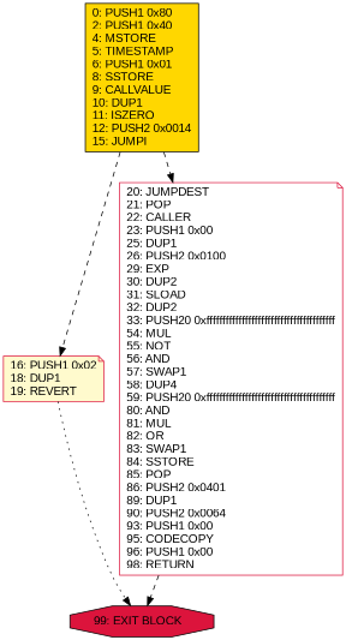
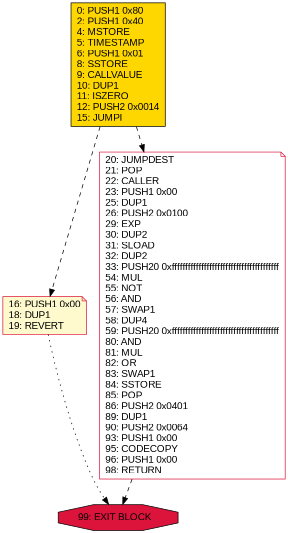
  digraph {
    rankdir=UD
    node [color=crimson fontcolor=black fontname=arial shape=note style=filled]
    edge [style=dashed]
-   n1 [fillcolor=lemonchiffon label="16: PUSH1 0x02\l18: DUP1\l19: REVERT\l"]
+   n1 [fillcolor=lemonchiffon label="16: PUSH1 0x00\l18: DUP1\l19: REVERT\l"]
    n2 [color=black fillcolor=crimson label="99: EXIT BLOCK\l" shape=octagon]
    n3 [color=black fillcolor=gold label="0: PUSH1 0x80\l2: PUSH1 0x40\l4: MSTORE\l5: TIMESTAMP\l6: PUSH1 0x01\l8: SSTORE\l9: CALLVALUE\l10: DUP1\l11: ISZERO\l12: PUSH2 0x0014\l15: JUMPI\l" shape=box]
    n4 [fillcolor=white label="20: JUMPDEST\l21: POP\l22: CALLER\l23: PUSH1 0x00\l25: DUP1\l26: PUSH2 0x0100\l29: EXP\l30: DUP2\l31: SLOAD\l32: DUP2\l33: PUSH20 0xffffffffffffffffffffffffffffffffffffffff\l54: MUL\l55: NOT\l56: AND\l57: SWAP1\l58: DUP4\l59: PUSH20 0xffffffffffffffffffffffffffffffffffffffff\l80: AND\l81: MUL\l82: OR\l83: SWAP1\l84: SSTORE\l85: POP\l86: PUSH2 0x0401\l89: DUP1\l90: PUSH2 0x0064\l93: PUSH1 0x00\l95: CODECOPY\l96: PUSH1 0x00\l98: RETURN\l"]
    n1 -> n2 [style=dotted]
    n3 -> n1
    n3 -> n4
    n4 -> n2
  }
